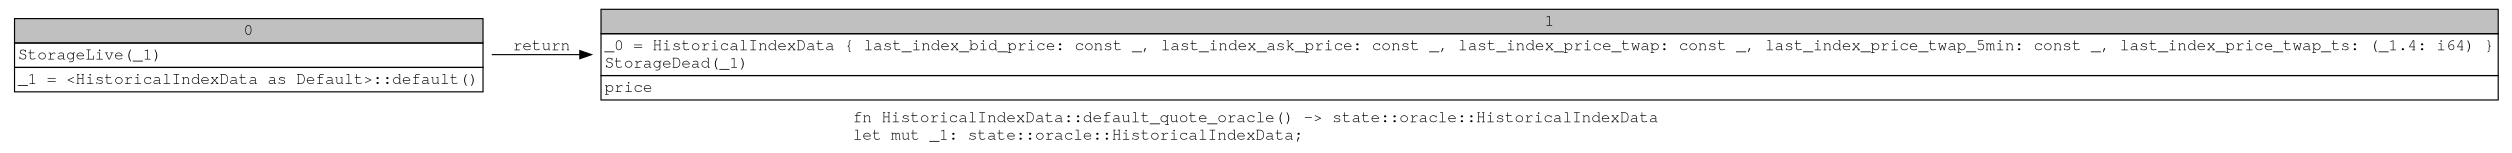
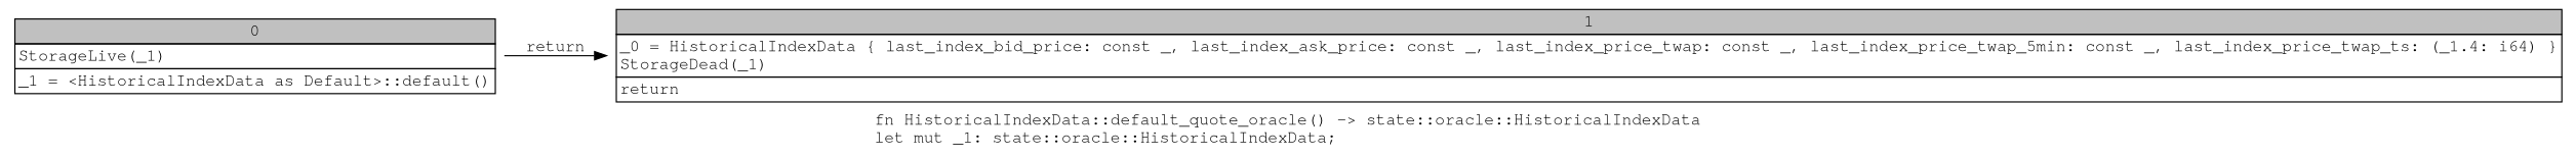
  digraph {
    fontname="Courier, monospace"
    label=<fn HistoricalIndexData::default_quote_oracle() -&gt; state::oracle::HistoricalIndexData<br align="left"/>let mut _1: state::oracle::HistoricalIndexData;<br align="left"/>>
    rankdir=LR
    node [fontname="Courier, monospace" shape=none]
    n1 [label=<<table border="0" cellborder="1" cellspacing="0"><tr><td bgcolor="gray" align="center" colspan="1">0</td></tr><tr><td align="left" balign="left">StorageLive(_1)<br/></td></tr><tr><td align="left">_1 = &lt;HistoricalIndexData as Default&gt;::default()</td></tr></table>>]
-   n2 [label=<<table border="0" cellborder="1" cellspacing="0"><tr><td bgcolor="gray" align="center" colspan="1">1</td></tr><tr><td align="left" balign="left">_0 = HistoricalIndexData { last_index_bid_price: const _, last_index_ask_price: const _, last_index_price_twap: const _, last_index_price_twap_5min: const _, last_index_price_twap_ts: (_1.4: i64) }<br/>StorageDead(_1)<br/></td></tr><tr><td align="left">price</td></tr></table>>]
+   n2 [label=<<table border="0" cellborder="1" cellspacing="0"><tr><td bgcolor="gray" align="center" colspan="1">1</td></tr><tr><td align="left" balign="left">_0 = HistoricalIndexData { last_index_bid_price: const _, last_index_ask_price: const _, last_index_price_twap: const _, last_index_price_twap_5min: const _, last_index_price_twap_ts: (_1.4: i64) }<br/>StorageDead(_1)<br/></td></tr><tr><td align="left">return</td></tr></table>>]
    n1 -> n2 [fontname="Courier, monospace" label=return]
  }
